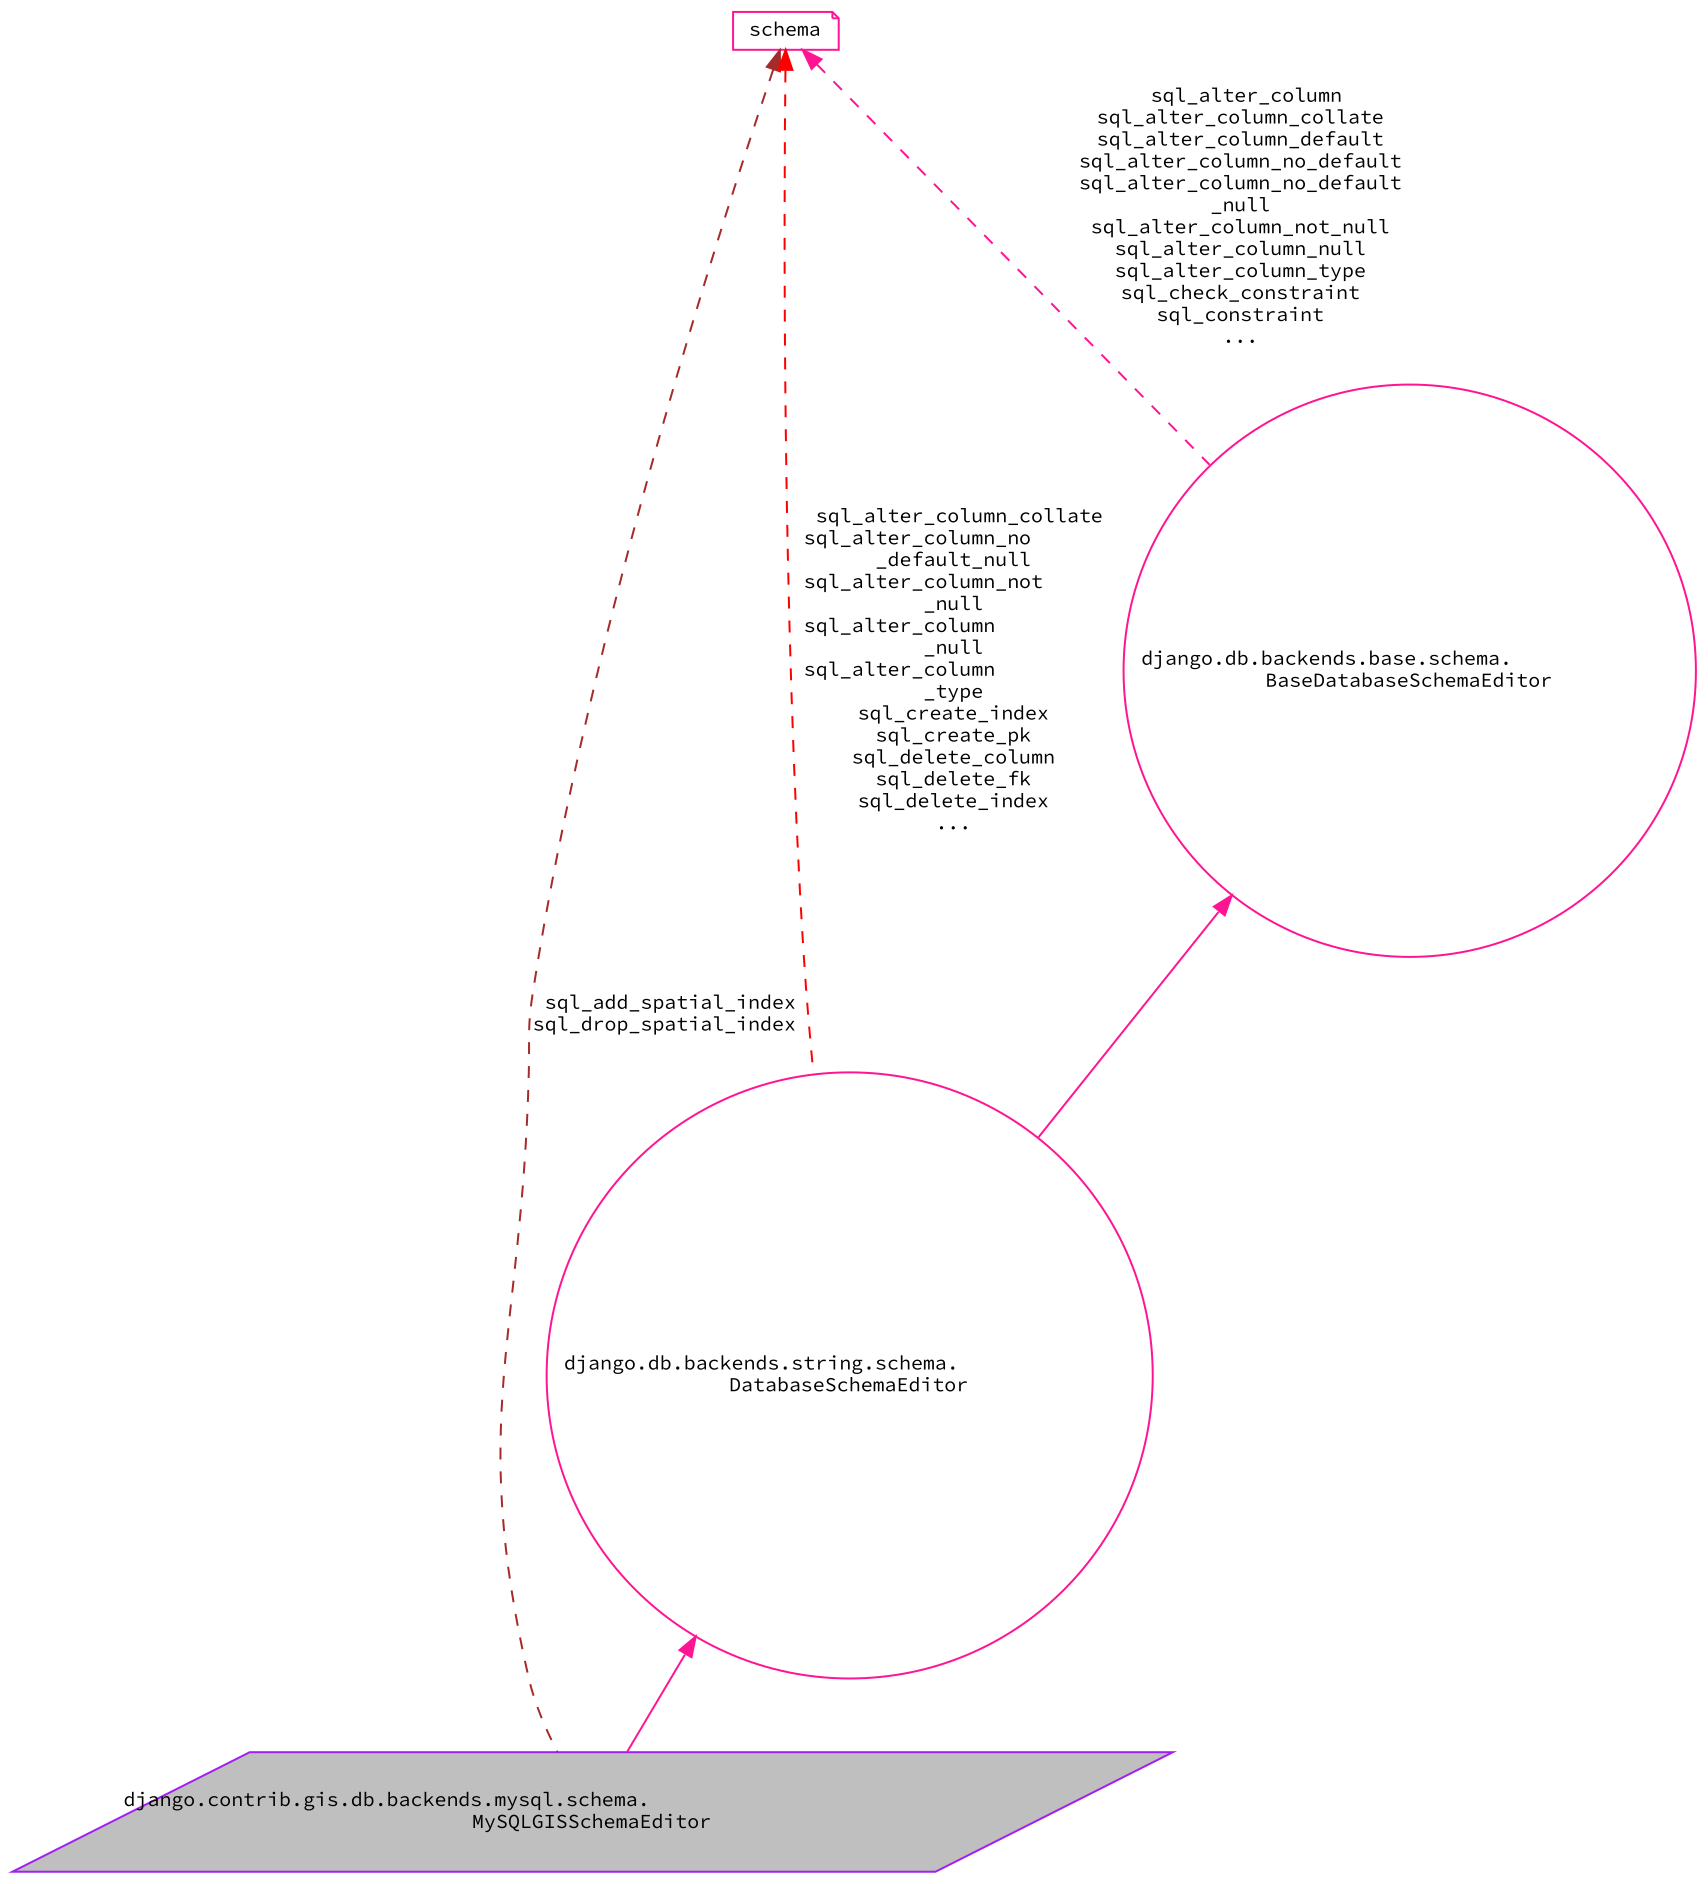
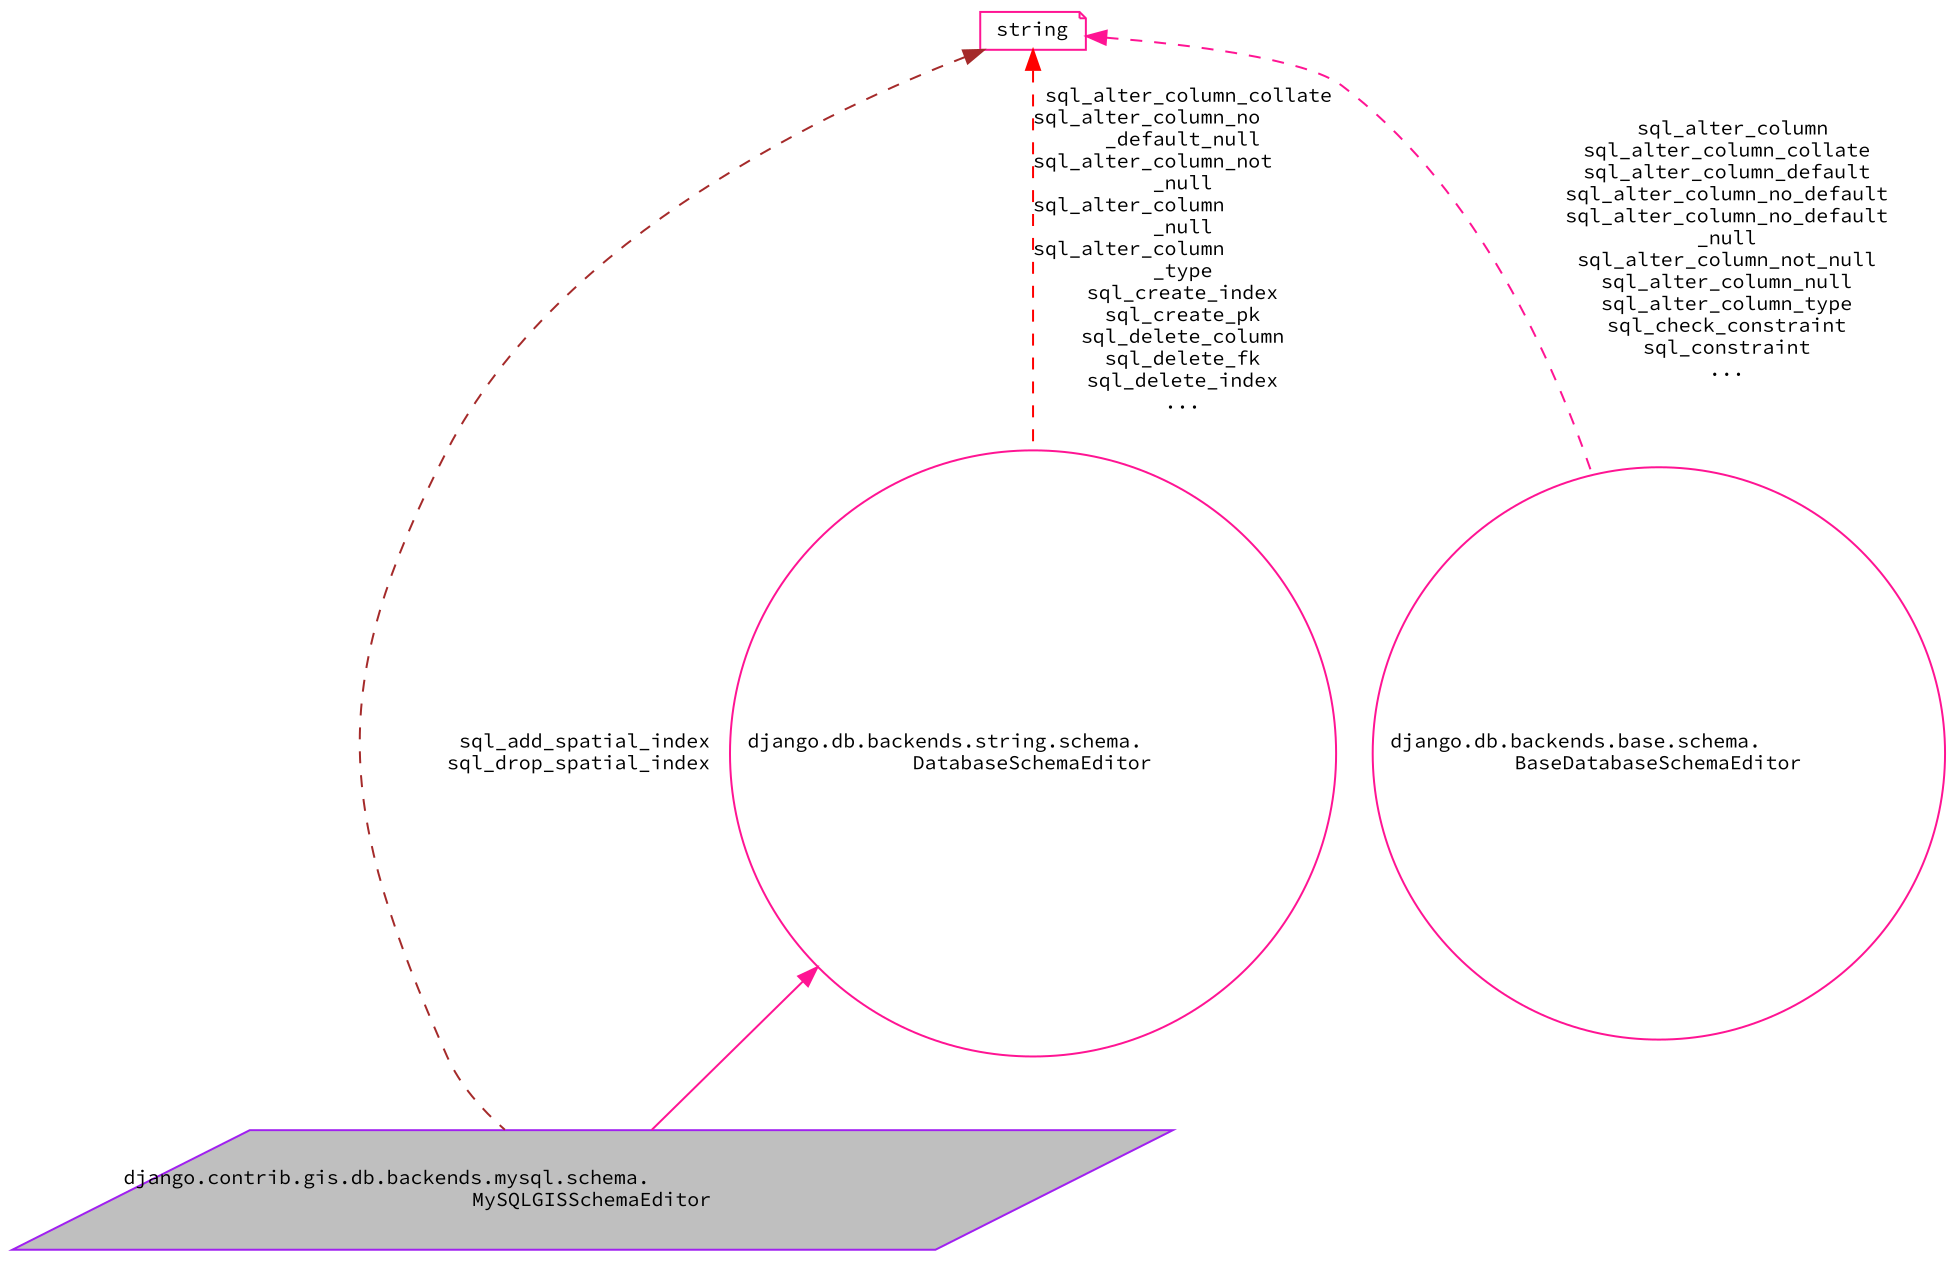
  digraph {
    fontname="Source Code Pro"
    node [color=deeppink fillcolor=white fontname="Source Code Pro" fontsize=10 shape=circle style=filled]
    edge [color=deeppink dir=back fontname="Source Code Pro" fontsize=10 labelfontname=Helvetica labelfontsize=10 style=dashed]
    n1 [color=purple fillcolor=grey75 fontcolor=black height=0.2 label="django.contrib.gis.db.backends.mysql.schema.\lMySQLGISSchemaEditor" shape=parallelogram width=0.4]
    n2 [height=0.2 label="django.db.backends.string.schema.\lDatabaseSchemaEditor" width=0.4]
    n3 [height=0.2 label="django.db.backends.base.schema.\lBaseDatabaseSchemaEditor" width=0.4]
-   n4 [height=0.2 label=schema shape=note width=0.4]
+   n4 [height=0.2 label=string shape=note width=0.4]
    n2 -> n1 [style=solid]
-   n3 -> n2 [style=solid]
    n4 -> n1 [color=brown label=" sql_add_spatial_index\nsql_drop_spatial_index"]
    n4 -> n2 [color=red label=" sql_alter_column_collate\nsql_alter_column_no\l_default_null\nsql_alter_column_not\l_null\nsql_alter_column\l_null\nsql_alter_column\l_type\nsql_create_index\nsql_create_pk\nsql_delete_column\nsql_delete_fk\nsql_delete_index\n..."]
    n4 -> n3 [label=" sql_alter_column\nsql_alter_column_collate\nsql_alter_column_default\nsql_alter_column_no_default\nsql_alter_column_no_default\l_null\nsql_alter_column_not_null\nsql_alter_column_null\nsql_alter_column_type\nsql_check_constraint\nsql_constraint\n..."]
  }
